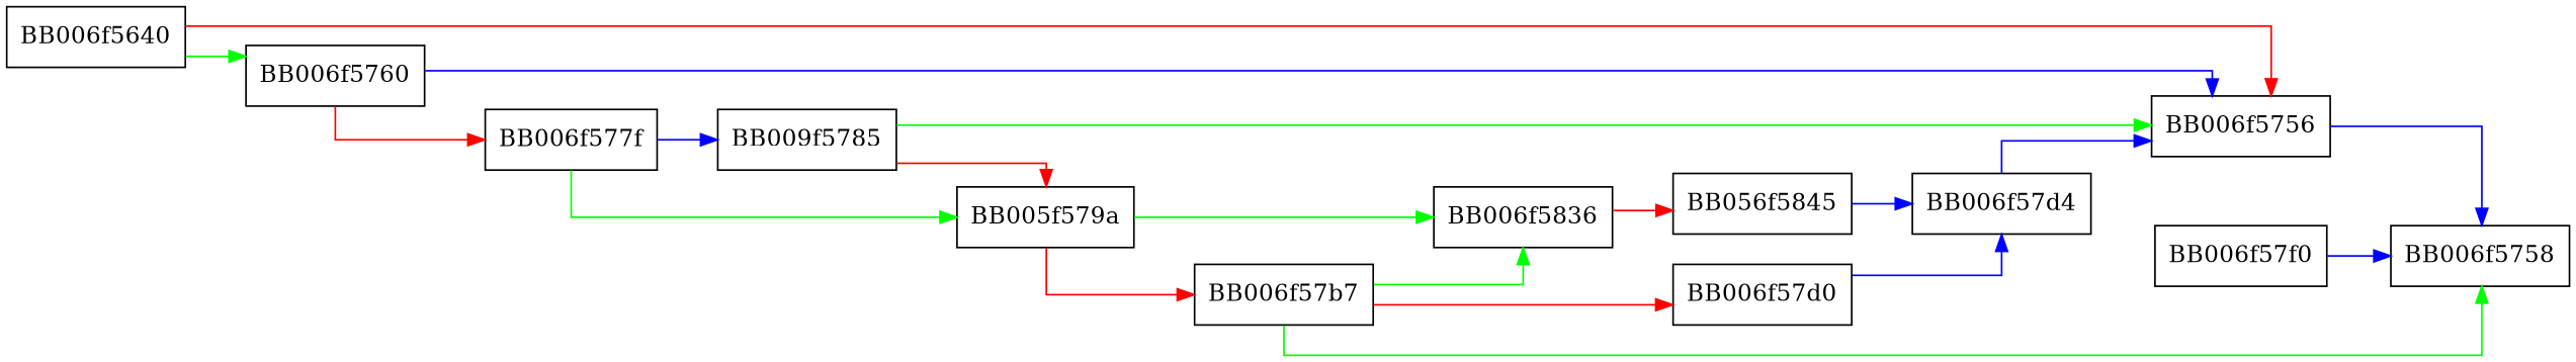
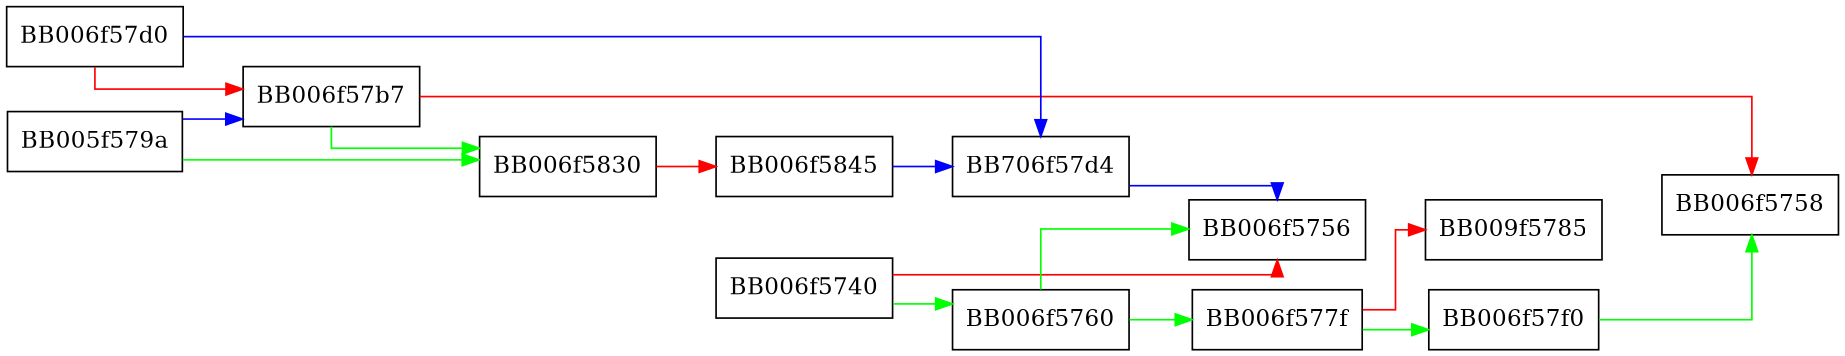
  digraph {
    rankdir=LR
    splines=ortho
    node [shape=box]
    edge [color=green]
-   BB006f5740 [label=BB006f5640]
+   BB006f5740
    BB006f5760
    BB006f5756
    BB006f577f
    BB006f5758
    BB006f57f0
    n7 [label=BB009f5785]
    n8 [label=BB005f579a]
-   BB006f5830 [label=BB006f5836]
+   BB006f5830
    BB006f57b7
-   BB006f5845 [label=BB056f5845]
+   BB006f5845
    BB006f57d0
-   BB006f57d4
+   BB006f57d4 [label=BB706f57d4]
    BB006f5740 -> BB006f5760
    BB006f5740 -> BB006f5756 [color=red]
-   BB006f5760 -> BB006f5756 [color=blue]
-   BB006f5760 -> BB006f577f [color=red]
-   BB006f5756 -> BB006f5758 [color=blue]
-   BB006f577f -> n8
-   BB006f577f -> n7 [color=blue]
-   BB006f57f0 -> BB006f5758 [color=blue]
-   n7 -> BB006f5756
-   n7 -> n8 [color=red]
+   BB006f5760 -> BB006f5756
+   BB006f5760 -> BB006f577f
+   BB006f577f -> BB006f57f0
+   BB006f577f -> n7 [color=red]
+   BB006f57f0 -> BB006f5758
    n8 -> BB006f5830
-   n8 -> BB006f57b7 [color=red]
+   n8 -> BB006f57b7 [color=blue]
    BB006f5830 -> BB006f5845 [color=red]
-   BB006f57b7 -> BB006f5758
+   BB006f57b7 -> BB006f5758 [color=red]
    BB006f57b7 -> BB006f5830
-   BB006f57b7 -> BB006f57d0 [color=red]
+   BB006f57d0 -> BB006f57b7 [color=red]
    BB006f5845 -> BB006f57d4 [color=blue]
    BB006f57d0 -> BB006f57d4 [color=blue]
    BB006f57d4 -> BB006f5756 [color=blue]
  }
